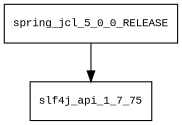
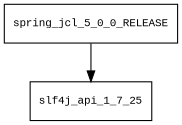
  digraph {
    fontname="Liberation Mono"
    node [fontsize=10.0 shape=box fontname="Liberation Mono"]
    spring_jcl_5_0_0_RELEASE
-   slf4j_api_1_7_25 [label=slf4j_api_1_7_75]
+   slf4j_api_1_7_25
    spring_jcl_5_0_0_RELEASE -> slf4j_api_1_7_25 [fontname="Liberation Mono"]
  }
